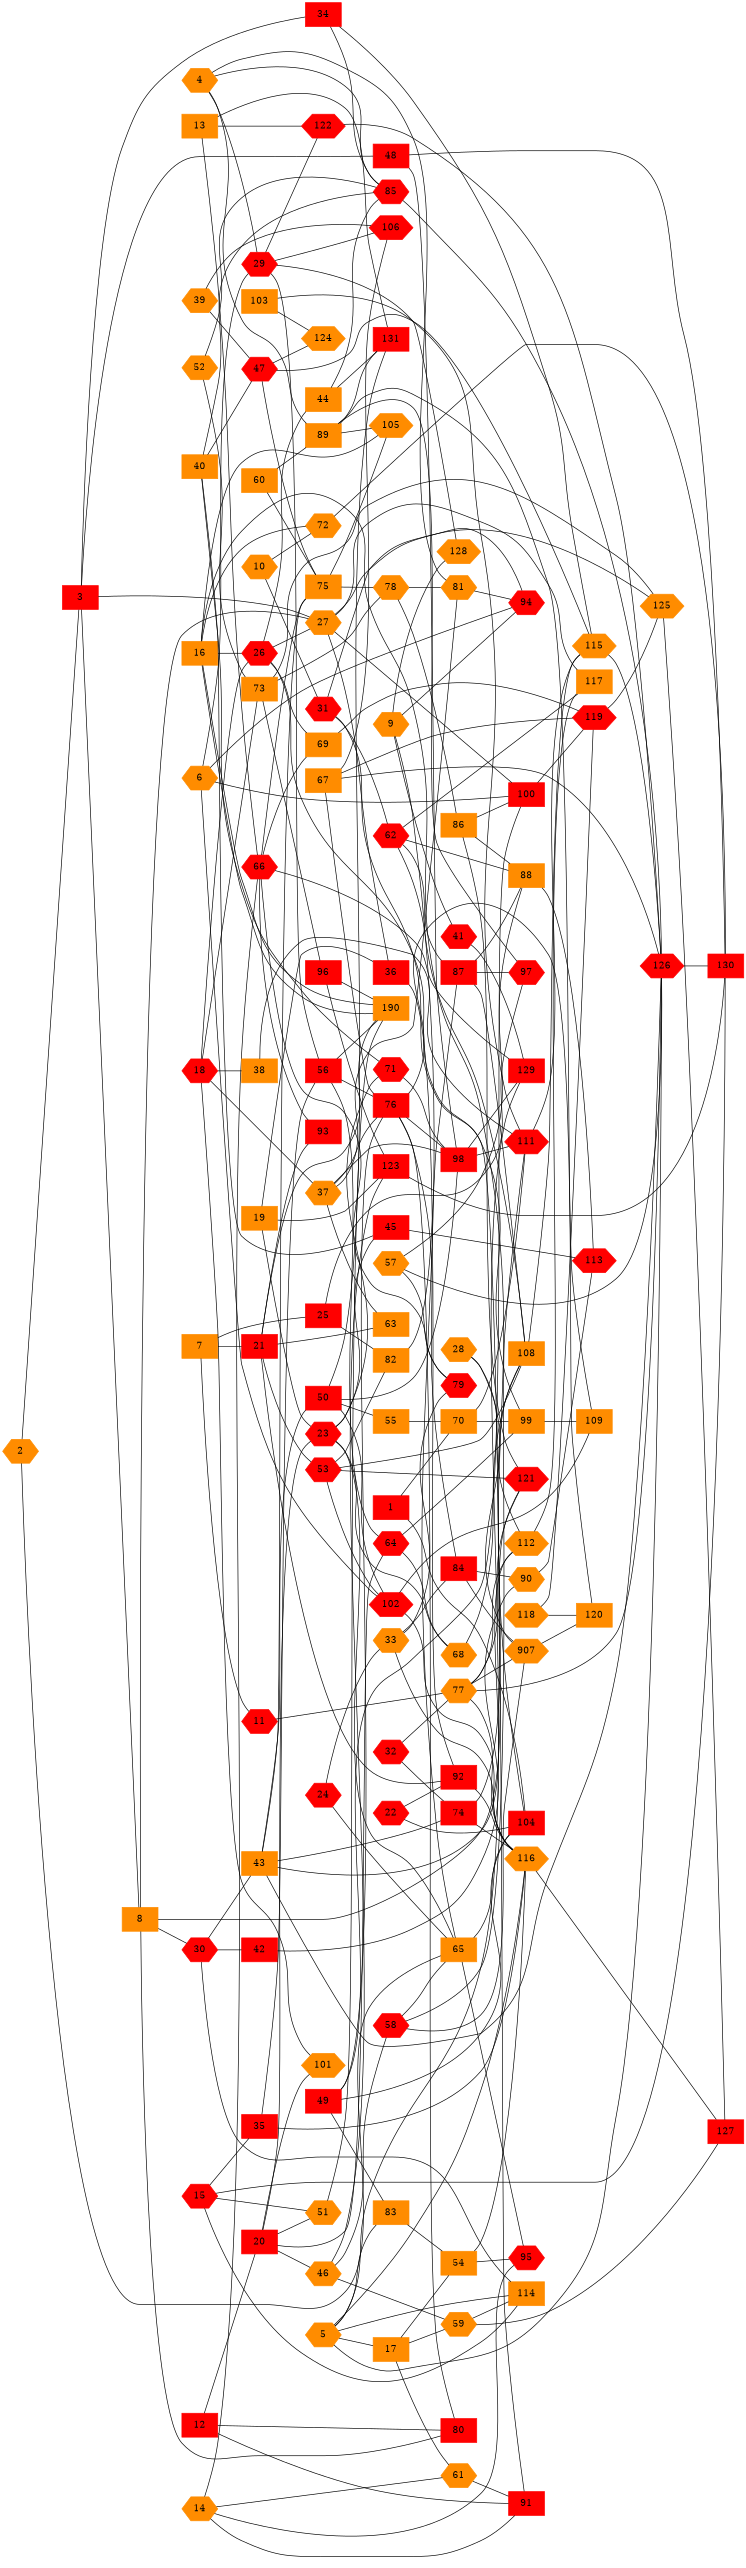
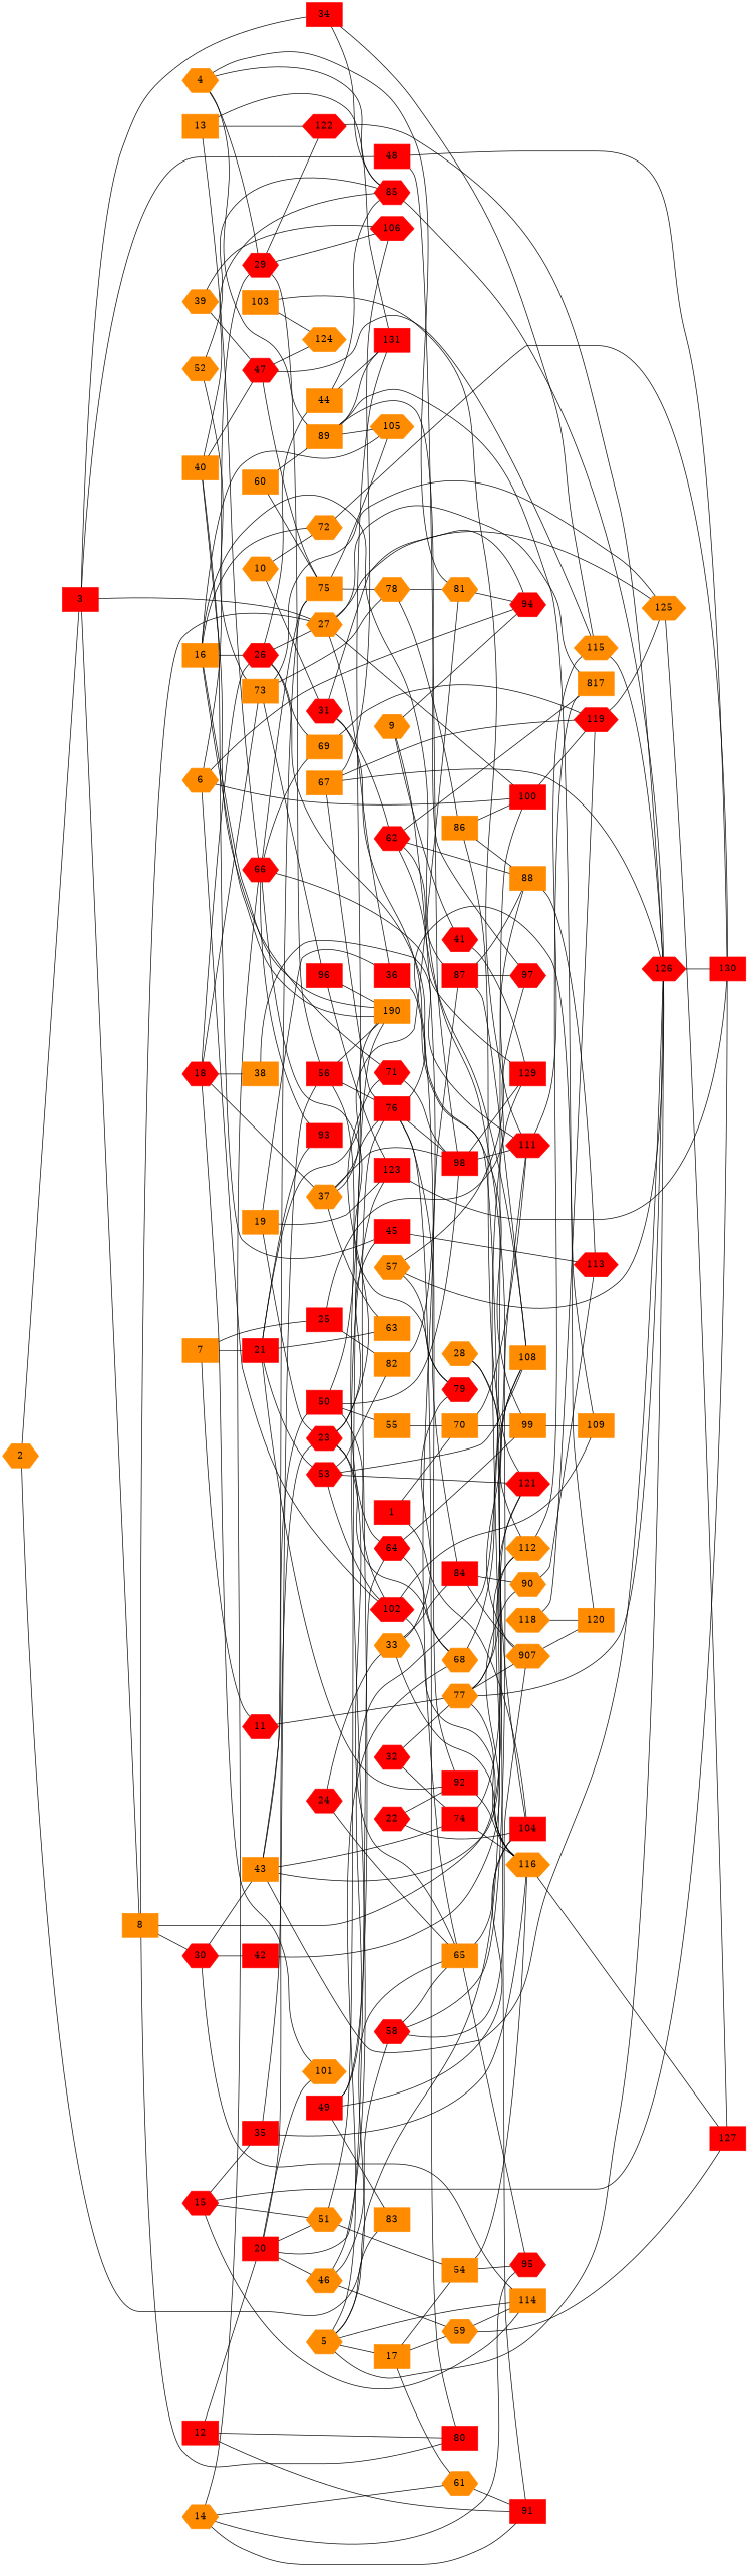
  graph {
    rankdir=LR
    node [color=darkorange shape=hexagon style=filled]
    1 [color=red shape=box]
    70 [shape=box]
    104 [color=red shape=box]
    99 [shape=box]
    111 [color=red]
    3 [color=red shape=box]
    2
    65 [shape=box]
    8 [shape=box]
    27
    34 [color=red shape=box]
    48 [color=red shape=box]
    95 [color=red]
    30 [color=red]
    80 [color=red shape=box]
    121 [color=red]
    94 [color=red]
    100 [color=red shape=box]
    36 [color=red shape=box]
-   117 [shape=box]
+   117 [shape=box label=817]
    85 [color=red]
    115
    130 [color=red shape=box]
    98 [color=red shape=box]
    29 [color=red]
    4
    81
    89 [shape=box]
-   128
    122 [color=red]
    56 [color=red shape=box]
    106 [color=red]
    126 [color=red]
    131 [color=red shape=box]
    105
    97 [color=red]
    109 [shape=box]
    17 [shape=box]
    5
    83 [shape=box]
    114 [shape=box]
    116
    129 [color=red shape=box]
    61
    59
    54 [shape=box]
    127 [color=red shape=box]
    6
    102 [color=red]
    119 [color=red]
    7 [shape=box]
    11 [color=red]
    21 [color=red shape=box]
    25 [color=red shape=box]
    77
    n56 [label=190 shape=box]
    53 [color=red]
    63 [shape=box]
    92 [color=red shape=box]
    93 [color=red shape=box]
    82 [shape=box]
    42 [color=red shape=box]
    43 [shape=box]
    9
    41 [color=red]
    31 [color=red]
    10
    72
    91 [color=red shape=box]
    62 [color=red]
    125
    n72 [label=907]
    112
    12 [color=red shape=box]
    20 [color=red shape=box]
    51
    101
    23 [color=red]
    46
    64 [color=red]
    13 [shape=box]
    66 [color=red]
    69 [shape=box]
    79 [color=red]
    75 [shape=box]
    14
    15 [color=red]
    35 [color=red shape=box]
    16 [shape=box]
    26 [color=red]
    44 [shape=box]
    18 [color=red]
    37
    38 [shape=box]
    73 [shape=box]
    76 [color=red shape=box]
    78
    96 [color=red shape=box]
    19 [shape=box]
    123 [color=red shape=box]
    45 [color=red shape=box]
    68
    71 [color=red]
    58 [color=red]
    108 [shape=box]
    22 [color=red]
    113 [color=red]
    24 [color=red]
    33
    84 [color=red shape=box]
    87 [color=red shape=box]
    28
    120 [shape=box]
    90
    74 [color=red shape=box]
    50 [color=red shape=box]
    88 [shape=box]
    32 [color=red]
    39
    47 [color=red]
    124
    40 [shape=box]
    55 [shape=box]
    49 [color=red shape=box]
    52
    57
    60 [shape=box]
    67 [shape=box]
    86 [shape=box]
    103 [shape=box]
    118
    1 -- 70
    1 -- 104
    70 -- 99
    70 -- 111
    99 -- 109
    111 -- 115
    3 -- 8
    3 -- 27
    3 -- 34
    3 -- 48
    2 -- 3
    2 -- 65
    65 -- 104
    65 -- 95
    8 -- 27
    8 -- 30
    8 -- 80
    8 -- 121
    27 -- 94
    27 -- 100
    27 -- 36
    27 -- 117
    34 -- 85
    34 -- 115
    48 -- 130
    48 -- 98
    30 -- 114
    30 -- 42
    30 -- 43
    100 -- 119
    36 -- 92
    85 -- 126
    115 -- 126
    98 -- 111
    98 -- 129
-   29 -- 128
    29 -- 122
    29 -- 56
    29 -- 106
    4 -- 85
    4 -- 29
    4 -- 81
    4 -- 89
    81 -- 94
    89 -- 131
    89 -- 105
    89 -- 97
    89 -- 109
    122 -- 126
    56 -- n56
    56 -- 64
    56 -- 76
    126 -- 130
    17 -- 61
    17 -- 59
    17 -- 54
    5 -- 126
    5 -- 17
    5 -- 83
    5 -- 114
-   5 -- 116
+   5 -- 68
    5 -- 129
    116 -- 127
    61 -- 91
    59 -- 114
    59 -- 127
    54 -- 95
    54 -- 116
    6 -- 94
    6 -- 100
    6 -- 29
    6 -- 102
    102 -- 109
    102 -- 116
    119 -- 125
    7 -- 11
    7 -- 21
    7 -- 25
    11 -- 77
    21 -- n56
    21 -- 53
    21 -- 63
    21 -- 92
    21 -- 93
    25 -- 97
    25 -- 82
    77 -- 121
    77 -- 126
    77 -- 116
    77 -- n72
    77 -- 112
    53 -- 121
    53 -- 102
    53 -- 82
    53 -- 108
    92 -- 116
    82 -- 87
    42 -- 90
    43 -- 126
    43 -- 112
    43 -- 75
    43 -- 74
    43 -- 50
    9 -- 65
    9 -- 94
-   9 -- 128
    9 -- 41
    41 -- 129
    31 -- 91
    31 -- 62
    31 -- 125
    10 -- 31
    10 -- 72
    72 -- 130
    62 -- 117
    62 -- 108
    62 -- 87
    62 -- 88
    125 -- 127
    n72 -- 120
    112 -- 117
    12 -- 80
    12 -- 91
    12 -- 20
    20 -- 51
    20 -- 101
    20 -- 23
    20 -- 46
    20 -- 64
-   83 -- 54
+   51 -- 54
    51 -- n56
    23 -- 65
    23 -- 45
    23 -- 68
    23 -- 71
    46 -- 59
    46 -- 123
    46 -- 58
    64 -- 99
    64 -- 68
    13 -- 122
    13 -- 131
    13 -- 66
    66 -- 129
    66 -- 93
    66 -- 69
    66 -- 79
    66 -- 75
    69 -- 119
    75 -- 105
    75 -- 78
    14 -- 95
    14 -- 61
    14 -- 91
    14 -- 66
    15 -- 130
    15 -- 114
    15 -- 51
    15 -- 35
    35 -- 56
    35 -- 116
    16 -- 104
    16 -- 105
    16 -- n56
    16 -- n56
    16 -- 72
    16 -- 26
    26 -- 99
    26 -- 27
    26 -- 69
    26 -- 44
    44 -- 85
    44 -- 131
    18 -- 101
    18 -- 26
    18 -- 37
    18 -- 38
    18 -- 73
    37 -- 98
    37 -- 81
    37 -- 63
    37 -- 76
    38 -- 111
    73 -- 125
    73 -- 78
    73 -- 96
    76 -- 80
    76 -- 98
    76 -- 84
    76 -- 120
    78 -- 81
    78 -- 86
    96 -- n56
    96 -- 123
    19 -- 36
    19 -- 23
    19 -- 123
    123 -- 130
    45 -- 113
    68 -- 108
    71 -- 98
    58 -- 111
    58 -- 65
    58 -- n72
-   108 -- 115
    22 -- 104
    22 -- 92
    24 -- 65
    24 -- 33
    33 -- 116
    33 -- 79
    33 -- 84
    84 -- n72
    84 -- 90
    87 -- 97
    87 -- 108
    87 -- 88
    28 -- n72
    28 -- 112
    90 -- 113
    74 -- 116
    74 -- 108
    50 -- 98
    50 -- 131
    50 -- 102
    50 -- 55
    88 -- 113
    32 -- 77
    32 -- 74
    39 -- 106
    39 -- 47
    47 -- 115
    47 -- 75
    47 -- 124
    40 -- 85
    40 -- 45
    40 -- 71
    40 -- 47
    55 -- 70
    49 -- 104
    49 -- 100
    49 -- 83
    49 -- 76
    52 -- 85
    52 -- 73
    57 -- 126
    57 -- 79
    57 -- 88
    60 -- 89
    60 -- 75
    67 -- 106
    67 -- 126
    67 -- 119
    67 -- 76
    86 -- 121
    86 -- 100
    86 -- 88
    103 -- 111
    103 -- 124
    118 -- 119
    118 -- 120
  }
